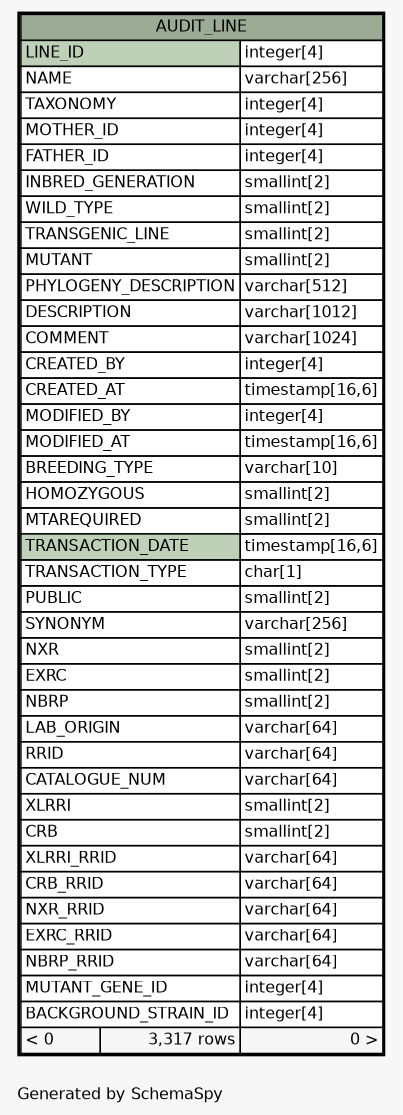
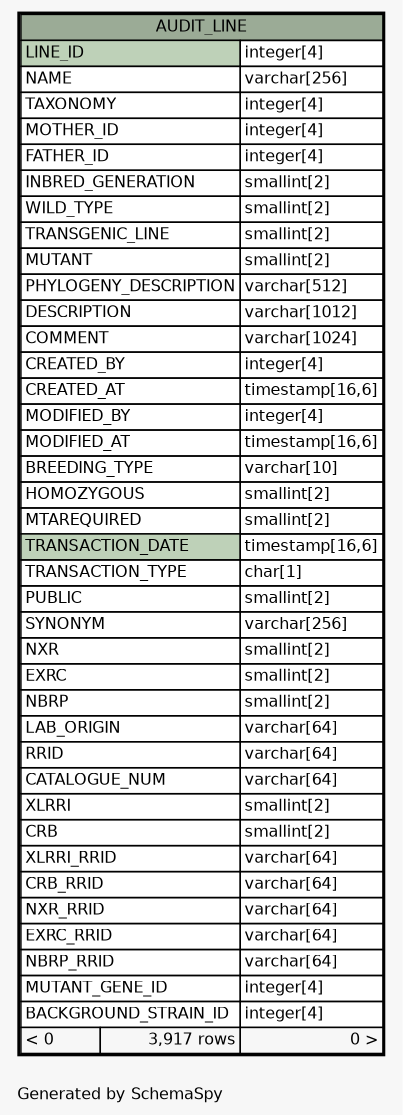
  digraph {
    bgcolor="#f7f7f7"
    fontname=Helvetica
    fontsize=11
    label="\nGenerated by SchemaSpy"
    labeljust=l
    nodesep=0.18
    rankdir=RL
    ranksep=0.46
-   n1 [fontname=Helvetica fontsize=11 label=<     <TABLE BORDER="2" CELLBORDER="1" CELLSPACING="0" BGCOLOR="#ffffff">       <TR><TD COLSPAN="3" BGCOLOR="#9bab96" ALIGN="CENTER">AUDIT_LINE</TD></TR>       <TR><TD PORT="LINE_ID" COLSPAN="2" BGCOLOR="#bed1b8" ALIGN="LEFT">LINE_ID</TD><TD PORT="LINE_ID.type" ALIGN="LEFT">integer[4]</TD></TR>       <TR><TD PORT="NAME" COLSPAN="2" ALIGN="LEFT">NAME</TD><TD PORT="NAME.type" ALIGN="LEFT">varchar[256]</TD></TR>       <TR><TD PORT="TAXONOMY" COLSPAN="2" ALIGN="LEFT">TAXONOMY</TD><TD PORT="TAXONOMY.type" ALIGN="LEFT">integer[4]</TD></TR>       <TR><TD PORT="MOTHER_ID" COLSPAN="2" ALIGN="LEFT">MOTHER_ID</TD><TD PORT="MOTHER_ID.type" ALIGN="LEFT">integer[4]</TD></TR>       <TR><TD PORT="FATHER_ID" COLSPAN="2" ALIGN="LEFT">FATHER_ID</TD><TD PORT="FATHER_ID.type" ALIGN="LEFT">integer[4]</TD></TR>       <TR><TD PORT="INBRED_GENERATION" COLSPAN="2" ALIGN="LEFT">INBRED_GENERATION</TD><TD PORT="INBRED_GENERATION.type" ALIGN="LEFT">smallint[2]</TD></TR>       <TR><TD PORT="WILD_TYPE" COLSPAN="2" ALIGN="LEFT">WILD_TYPE</TD><TD PORT="WILD_TYPE.type" ALIGN="LEFT">smallint[2]</TD></TR>       <TR><TD PORT="TRANSGENIC_LINE" COLSPAN="2" ALIGN="LEFT">TRANSGENIC_LINE</TD><TD PORT="TRANSGENIC_LINE.type" ALIGN="LEFT">smallint[2]</TD></TR>       <TR><TD PORT="MUTANT" COLSPAN="2" ALIGN="LEFT">MUTANT</TD><TD PORT="MUTANT.type" ALIGN="LEFT">smallint[2]</TD></TR>       <TR><TD PORT="PHYLOGENY_DESCRIPTION" COLSPAN="2" ALIGN="LEFT">PHYLOGENY_DESCRIPTION</TD><TD PORT="PHYLOGENY_DESCRIPTION.type" ALIGN="LEFT">varchar[512]</TD></TR>       <TR><TD PORT="DESCRIPTION" COLSPAN="2" ALIGN="LEFT">DESCRIPTION</TD><TD PORT="DESCRIPTION.type" ALIGN="LEFT">varchar[1012]</TD></TR>       <TR><TD PORT="COMMENT" COLSPAN="2" ALIGN="LEFT">COMMENT</TD><TD PORT="COMMENT.type" ALIGN="LEFT">varchar[1024]</TD></TR>       <TR><TD PORT="CREATED_BY" COLSPAN="2" ALIGN="LEFT">CREATED_BY</TD><TD PORT="CREATED_BY.type" ALIGN="LEFT">integer[4]</TD></TR>       <TR><TD PORT="CREATED_AT" COLSPAN="2" ALIGN="LEFT">CREATED_AT</TD><TD PORT="CREATED_AT.type" ALIGN="LEFT">timestamp[16,6]</TD></TR>       <TR><TD PORT="MODIFIED_BY" COLSPAN="2" ALIGN="LEFT">MODIFIED_BY</TD><TD PORT="MODIFIED_BY.type" ALIGN="LEFT">integer[4]</TD></TR>       <TR><TD PORT="MODIFIED_AT" COLSPAN="2" ALIGN="LEFT">MODIFIED_AT</TD><TD PORT="MODIFIED_AT.type" ALIGN="LEFT">timestamp[16,6]</TD></TR>       <TR><TD PORT="BREEDING_TYPE" COLSPAN="2" ALIGN="LEFT">BREEDING_TYPE</TD><TD PORT="BREEDING_TYPE.type" ALIGN="LEFT">varchar[10]</TD></TR>       <TR><TD PORT="HOMOZYGOUS" COLSPAN="2" ALIGN="LEFT">HOMOZYGOUS</TD><TD PORT="HOMOZYGOUS.type" ALIGN="LEFT">smallint[2]</TD></TR>       <TR><TD PORT="MTAREQUIRED" COLSPAN="2" ALIGN="LEFT">MTAREQUIRED</TD><TD PORT="MTAREQUIRED.type" ALIGN="LEFT">smallint[2]</TD></TR>       <TR><TD PORT="TRANSACTION_DATE" COLSPAN="2" BGCOLOR="#bed1b8" ALIGN="LEFT">TRANSACTION_DATE</TD><TD PORT="TRANSACTION_DATE.type" ALIGN="LEFT">timestamp[16,6]</TD></TR>       <TR><TD PORT="TRANSACTION_TYPE" COLSPAN="2" ALIGN="LEFT">TRANSACTION_TYPE</TD><TD PORT="TRANSACTION_TYPE.type" ALIGN="LEFT">char[1]</TD></TR>       <TR><TD PORT="PUBLIC" COLSPAN="2" ALIGN="LEFT">PUBLIC</TD><TD PORT="PUBLIC.type" ALIGN="LEFT">smallint[2]</TD></TR>       <TR><TD PORT="SYNONYM" COLSPAN="2" ALIGN="LEFT">SYNONYM</TD><TD PORT="SYNONYM.type" ALIGN="LEFT">varchar[256]</TD></TR>       <TR><TD PORT="NXR" COLSPAN="2" ALIGN="LEFT">NXR</TD><TD PORT="NXR.type" ALIGN="LEFT">smallint[2]</TD></TR>       <TR><TD PORT="EXRC" COLSPAN="2" ALIGN="LEFT">EXRC</TD><TD PORT="EXRC.type" ALIGN="LEFT">smallint[2]</TD></TR>       <TR><TD PORT="NBRP" COLSPAN="2" ALIGN="LEFT">NBRP</TD><TD PORT="NBRP.type" ALIGN="LEFT">smallint[2]</TD></TR>       <TR><TD PORT="LAB_ORIGIN" COLSPAN="2" ALIGN="LEFT">LAB_ORIGIN</TD><TD PORT="LAB_ORIGIN.type" ALIGN="LEFT">varchar[64]</TD></TR>       <TR><TD PORT="RRID" COLSPAN="2" ALIGN="LEFT">RRID</TD><TD PORT="RRID.type" ALIGN="LEFT">varchar[64]</TD></TR>       <TR><TD PORT="CATALOGUE_NUM" COLSPAN="2" ALIGN="LEFT">CATALOGUE_NUM</TD><TD PORT="CATALOGUE_NUM.type" ALIGN="LEFT">varchar[64]</TD></TR>       <TR><TD PORT="XLRRI" COLSPAN="2" ALIGN="LEFT">XLRRI</TD><TD PORT="XLRRI.type" ALIGN="LEFT">smallint[2]</TD></TR>       <TR><TD PORT="CRB" COLSPAN="2" ALIGN="LEFT">CRB</TD><TD PORT="CRB.type" ALIGN="LEFT">smallint[2]</TD></TR>       <TR><TD PORT="XLRRI_RRID" COLSPAN="2" ALIGN="LEFT">XLRRI_RRID</TD><TD PORT="XLRRI_RRID.type" ALIGN="LEFT">varchar[64]</TD></TR>       <TR><TD PORT="CRB_RRID" COLSPAN="2" ALIGN="LEFT">CRB_RRID</TD><TD PORT="CRB_RRID.type" ALIGN="LEFT">varchar[64]</TD></TR>       <TR><TD PORT="NXR_RRID" COLSPAN="2" ALIGN="LEFT">NXR_RRID</TD><TD PORT="NXR_RRID.type" ALIGN="LEFT">varchar[64]</TD></TR>       <TR><TD PORT="EXRC_RRID" COLSPAN="2" ALIGN="LEFT">EXRC_RRID</TD><TD PORT="EXRC_RRID.type" ALIGN="LEFT">varchar[64]</TD></TR>       <TR><TD PORT="NBRP_RRID" COLSPAN="2" ALIGN="LEFT">NBRP_RRID</TD><TD PORT="NBRP_RRID.type" ALIGN="LEFT">varchar[64]</TD></TR>       <TR><TD PORT="MUTANT_GENE_ID" COLSPAN="2" ALIGN="LEFT">MUTANT_GENE_ID</TD><TD PORT="MUTANT_GENE_ID.type" ALIGN="LEFT">integer[4]</TD></TR>       <TR><TD PORT="BACKGROUND_STRAIN_ID" COLSPAN="2" ALIGN="LEFT">BACKGROUND_STRAIN_ID</TD><TD PORT="BACKGROUND_STRAIN_ID.type" ALIGN="LEFT">integer[4]</TD></TR>       <TR><TD ALIGN="LEFT" BGCOLOR="#f7f7f7">&lt; 0</TD><TD ALIGN="RIGHT" BGCOLOR="#f7f7f7">3,317 rows</TD><TD ALIGN="RIGHT" BGCOLOR="#f7f7f7">0 &gt;</TD></TR>     </TABLE>> shape=plaintext]
+   n1 [fontname=Helvetica fontsize=11 label=<     <TABLE BORDER="2" CELLBORDER="1" CELLSPACING="0" BGCOLOR="#ffffff">       <TR><TD COLSPAN="3" BGCOLOR="#9bab96" ALIGN="CENTER">AUDIT_LINE</TD></TR>       <TR><TD PORT="LINE_ID" COLSPAN="2" BGCOLOR="#bed1b8" ALIGN="LEFT">LINE_ID</TD><TD PORT="LINE_ID.type" ALIGN="LEFT">integer[4]</TD></TR>       <TR><TD PORT="NAME" COLSPAN="2" ALIGN="LEFT">NAME</TD><TD PORT="NAME.type" ALIGN="LEFT">varchar[256]</TD></TR>       <TR><TD PORT="TAXONOMY" COLSPAN="2" ALIGN="LEFT">TAXONOMY</TD><TD PORT="TAXONOMY.type" ALIGN="LEFT">integer[4]</TD></TR>       <TR><TD PORT="MOTHER_ID" COLSPAN="2" ALIGN="LEFT">MOTHER_ID</TD><TD PORT="MOTHER_ID.type" ALIGN="LEFT">integer[4]</TD></TR>       <TR><TD PORT="FATHER_ID" COLSPAN="2" ALIGN="LEFT">FATHER_ID</TD><TD PORT="FATHER_ID.type" ALIGN="LEFT">integer[4]</TD></TR>       <TR><TD PORT="INBRED_GENERATION" COLSPAN="2" ALIGN="LEFT">INBRED_GENERATION</TD><TD PORT="INBRED_GENERATION.type" ALIGN="LEFT">smallint[2]</TD></TR>       <TR><TD PORT="WILD_TYPE" COLSPAN="2" ALIGN="LEFT">WILD_TYPE</TD><TD PORT="WILD_TYPE.type" ALIGN="LEFT">smallint[2]</TD></TR>       <TR><TD PORT="TRANSGENIC_LINE" COLSPAN="2" ALIGN="LEFT">TRANSGENIC_LINE</TD><TD PORT="TRANSGENIC_LINE.type" ALIGN="LEFT">smallint[2]</TD></TR>       <TR><TD PORT="MUTANT" COLSPAN="2" ALIGN="LEFT">MUTANT</TD><TD PORT="MUTANT.type" ALIGN="LEFT">smallint[2]</TD></TR>       <TR><TD PORT="PHYLOGENY_DESCRIPTION" COLSPAN="2" ALIGN="LEFT">PHYLOGENY_DESCRIPTION</TD><TD PORT="PHYLOGENY_DESCRIPTION.type" ALIGN="LEFT">varchar[512]</TD></TR>       <TR><TD PORT="DESCRIPTION" COLSPAN="2" ALIGN="LEFT">DESCRIPTION</TD><TD PORT="DESCRIPTION.type" ALIGN="LEFT">varchar[1012]</TD></TR>       <TR><TD PORT="COMMENT" COLSPAN="2" ALIGN="LEFT">COMMENT</TD><TD PORT="COMMENT.type" ALIGN="LEFT">varchar[1024]</TD></TR>       <TR><TD PORT="CREATED_BY" COLSPAN="2" ALIGN="LEFT">CREATED_BY</TD><TD PORT="CREATED_BY.type" ALIGN="LEFT">integer[4]</TD></TR>       <TR><TD PORT="CREATED_AT" COLSPAN="2" ALIGN="LEFT">CREATED_AT</TD><TD PORT="CREATED_AT.type" ALIGN="LEFT">timestamp[16,6]</TD></TR>       <TR><TD PORT="MODIFIED_BY" COLSPAN="2" ALIGN="LEFT">MODIFIED_BY</TD><TD PORT="MODIFIED_BY.type" ALIGN="LEFT">integer[4]</TD></TR>       <TR><TD PORT="MODIFIED_AT" COLSPAN="2" ALIGN="LEFT">MODIFIED_AT</TD><TD PORT="MODIFIED_AT.type" ALIGN="LEFT">timestamp[16,6]</TD></TR>       <TR><TD PORT="BREEDING_TYPE" COLSPAN="2" ALIGN="LEFT">BREEDING_TYPE</TD><TD PORT="BREEDING_TYPE.type" ALIGN="LEFT">varchar[10]</TD></TR>       <TR><TD PORT="HOMOZYGOUS" COLSPAN="2" ALIGN="LEFT">HOMOZYGOUS</TD><TD PORT="HOMOZYGOUS.type" ALIGN="LEFT">smallint[2]</TD></TR>       <TR><TD PORT="MTAREQUIRED" COLSPAN="2" ALIGN="LEFT">MTAREQUIRED</TD><TD PORT="MTAREQUIRED.type" ALIGN="LEFT">smallint[2]</TD></TR>       <TR><TD PORT="TRANSACTION_DATE" COLSPAN="2" BGCOLOR="#bed1b8" ALIGN="LEFT">TRANSACTION_DATE</TD><TD PORT="TRANSACTION_DATE.type" ALIGN="LEFT">timestamp[16,6]</TD></TR>       <TR><TD PORT="TRANSACTION_TYPE" COLSPAN="2" ALIGN="LEFT">TRANSACTION_TYPE</TD><TD PORT="TRANSACTION_TYPE.type" ALIGN="LEFT">char[1]</TD></TR>       <TR><TD PORT="PUBLIC" COLSPAN="2" ALIGN="LEFT">PUBLIC</TD><TD PORT="PUBLIC.type" ALIGN="LEFT">smallint[2]</TD></TR>       <TR><TD PORT="SYNONYM" COLSPAN="2" ALIGN="LEFT">SYNONYM</TD><TD PORT="SYNONYM.type" ALIGN="LEFT">varchar[256]</TD></TR>       <TR><TD PORT="NXR" COLSPAN="2" ALIGN="LEFT">NXR</TD><TD PORT="NXR.type" ALIGN="LEFT">smallint[2]</TD></TR>       <TR><TD PORT="EXRC" COLSPAN="2" ALIGN="LEFT">EXRC</TD><TD PORT="EXRC.type" ALIGN="LEFT">smallint[2]</TD></TR>       <TR><TD PORT="NBRP" COLSPAN="2" ALIGN="LEFT">NBRP</TD><TD PORT="NBRP.type" ALIGN="LEFT">smallint[2]</TD></TR>       <TR><TD PORT="LAB_ORIGIN" COLSPAN="2" ALIGN="LEFT">LAB_ORIGIN</TD><TD PORT="LAB_ORIGIN.type" ALIGN="LEFT">varchar[64]</TD></TR>       <TR><TD PORT="RRID" COLSPAN="2" ALIGN="LEFT">RRID</TD><TD PORT="RRID.type" ALIGN="LEFT">varchar[64]</TD></TR>       <TR><TD PORT="CATALOGUE_NUM" COLSPAN="2" ALIGN="LEFT">CATALOGUE_NUM</TD><TD PORT="CATALOGUE_NUM.type" ALIGN="LEFT">varchar[64]</TD></TR>       <TR><TD PORT="XLRRI" COLSPAN="2" ALIGN="LEFT">XLRRI</TD><TD PORT="XLRRI.type" ALIGN="LEFT">smallint[2]</TD></TR>       <TR><TD PORT="CRB" COLSPAN="2" ALIGN="LEFT">CRB</TD><TD PORT="CRB.type" ALIGN="LEFT">smallint[2]</TD></TR>       <TR><TD PORT="XLRRI_RRID" COLSPAN="2" ALIGN="LEFT">XLRRI_RRID</TD><TD PORT="XLRRI_RRID.type" ALIGN="LEFT">varchar[64]</TD></TR>       <TR><TD PORT="CRB_RRID" COLSPAN="2" ALIGN="LEFT">CRB_RRID</TD><TD PORT="CRB_RRID.type" ALIGN="LEFT">varchar[64]</TD></TR>       <TR><TD PORT="NXR_RRID" COLSPAN="2" ALIGN="LEFT">NXR_RRID</TD><TD PORT="NXR_RRID.type" ALIGN="LEFT">varchar[64]</TD></TR>       <TR><TD PORT="EXRC_RRID" COLSPAN="2" ALIGN="LEFT">EXRC_RRID</TD><TD PORT="EXRC_RRID.type" ALIGN="LEFT">varchar[64]</TD></TR>       <TR><TD PORT="NBRP_RRID" COLSPAN="2" ALIGN="LEFT">NBRP_RRID</TD><TD PORT="NBRP_RRID.type" ALIGN="LEFT">varchar[64]</TD></TR>       <TR><TD PORT="MUTANT_GENE_ID" COLSPAN="2" ALIGN="LEFT">MUTANT_GENE_ID</TD><TD PORT="MUTANT_GENE_ID.type" ALIGN="LEFT">integer[4]</TD></TR>       <TR><TD PORT="BACKGROUND_STRAIN_ID" COLSPAN="2" ALIGN="LEFT">BACKGROUND_STRAIN_ID</TD><TD PORT="BACKGROUND_STRAIN_ID.type" ALIGN="LEFT">integer[4]</TD></TR>       <TR><TD ALIGN="LEFT" BGCOLOR="#f7f7f7">&lt; 0</TD><TD ALIGN="RIGHT" BGCOLOR="#f7f7f7">3,917 rows</TD><TD ALIGN="RIGHT" BGCOLOR="#f7f7f7">0 &gt;</TD></TR>     </TABLE>> shape=plaintext]
  }
